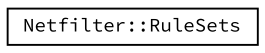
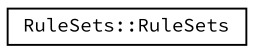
  digraph {
    rankdir=LR
    fontname="Source Code Pro"
-   n1 [color=black fillcolor=white fontname="Source Code Pro" fontsize=10 height=0.2 label="Netfilter::RuleSets" shape=record style=filled width=0.4]
+   n1 [color=black fillcolor=white fontname="Source Code Pro" fontsize=10 height=0.2 label="RuleSets::RuleSets" shape=record style=filled width=0.4]
  }
